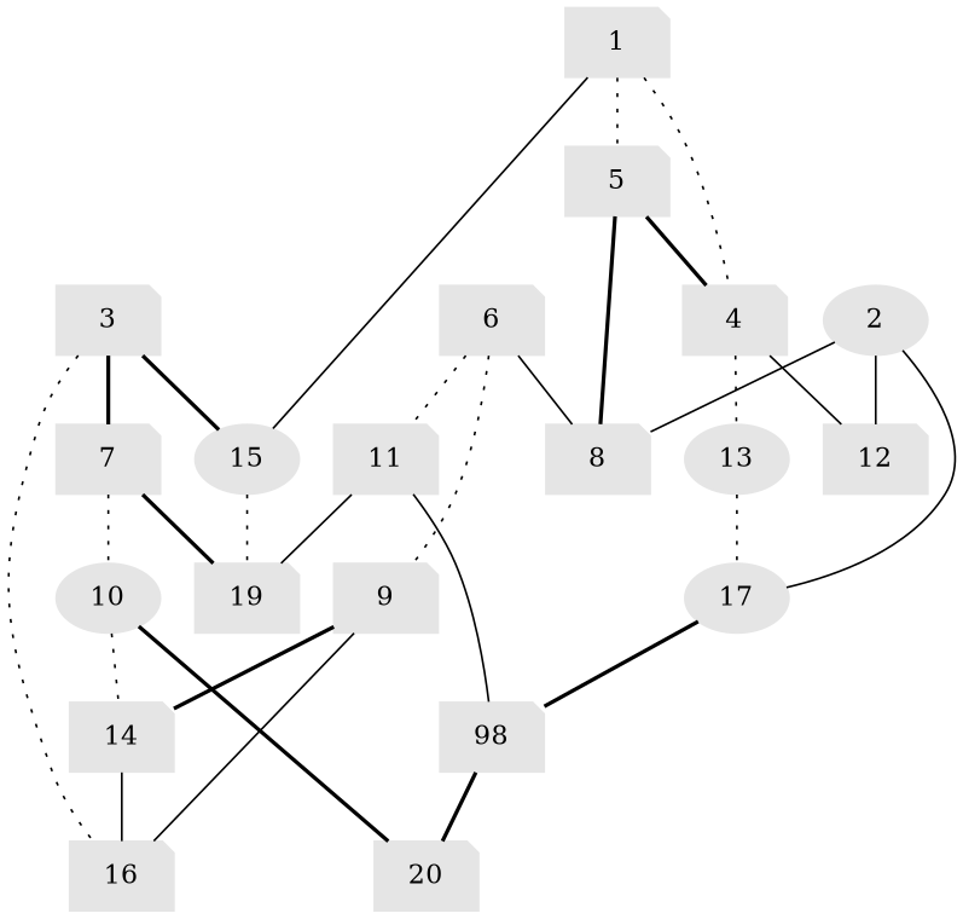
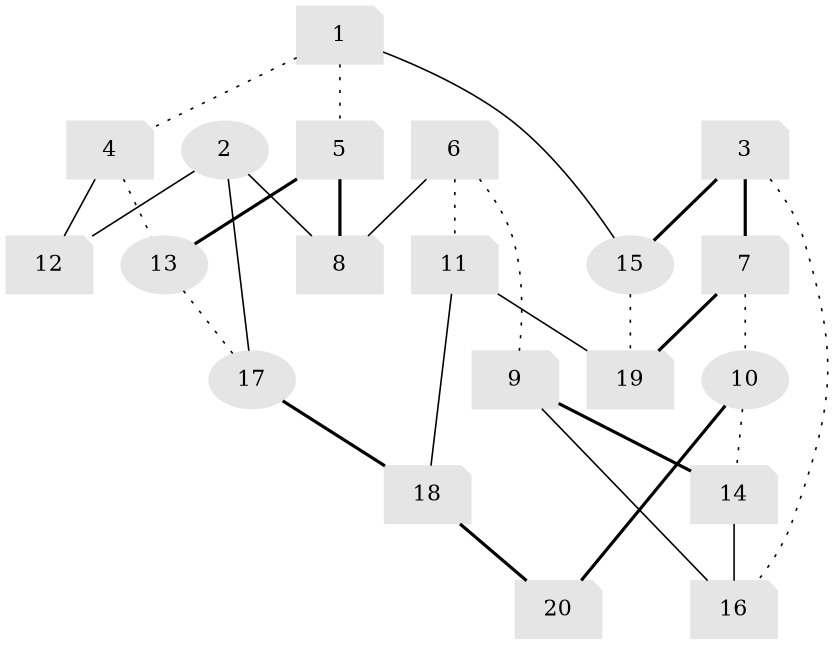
  graph {
    node [color=gray90 shape=note style=filled]
    edge [style=dotted]
    1
    4
    5
    15 [shape=ellipse]
    12
    13 [shape=ellipse]
    8
    19
    2 [shape=ellipse]
    17 [shape=ellipse]
-   18 [label=98]
+   18
    3
    7
    16
    10 [shape=ellipse]
    6
    9
    11
    14
    20
    1 -- 4
    1 -- 5
    1 -- 15 [style=solid]
    4 -- 12 [style=solid]
    4 -- 13
-   5 -- 4 [style=bold]
+   5 -- 13 [style=bold]
    5 -- 8 [style=bold]
    15 -- 19
    13 -- 17
    2 -- 12 [style=solid]
    2 -- 8 [style=solid]
    2 -- 17 [style=solid]
    17 -- 18 [style=bold]
    18 -- 20 [style=bold]
    3 -- 15 [style=bold]
    3 -- 7 [style=bold]
    3 -- 16
    7 -- 19 [style=bold]
    7 -- 10
    10 -- 14
    10 -- 20 [style=bold]
    6 -- 8 [style=solid]
    6 -- 9
    6 -- 11
    9 -- 16 [style=solid]
    9 -- 14 [style=bold]
    11 -- 19 [style=solid]
    11 -- 18 [style=solid]
    14 -- 16 [style=solid]
  }
